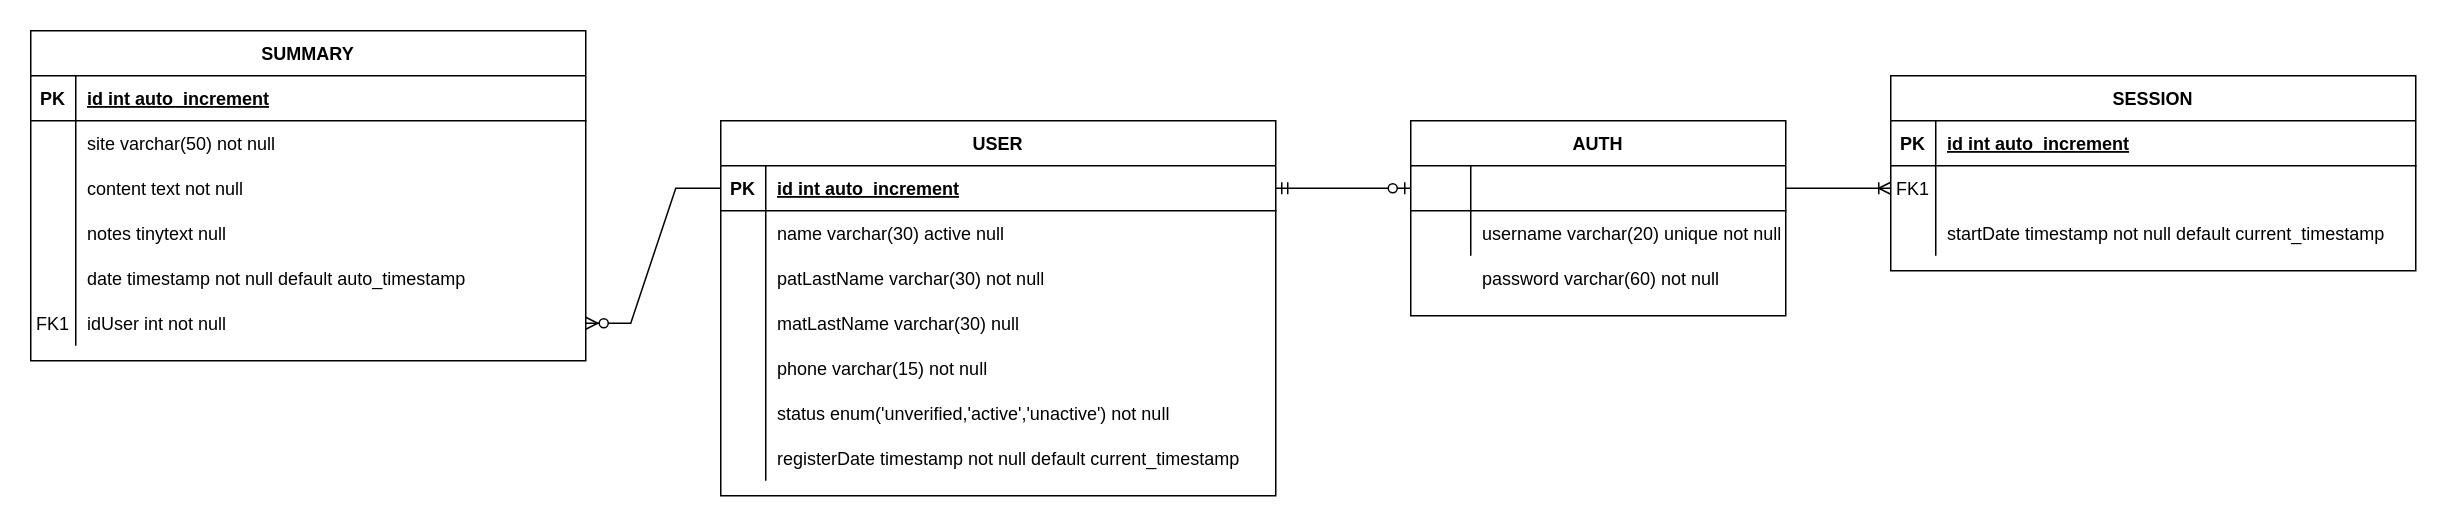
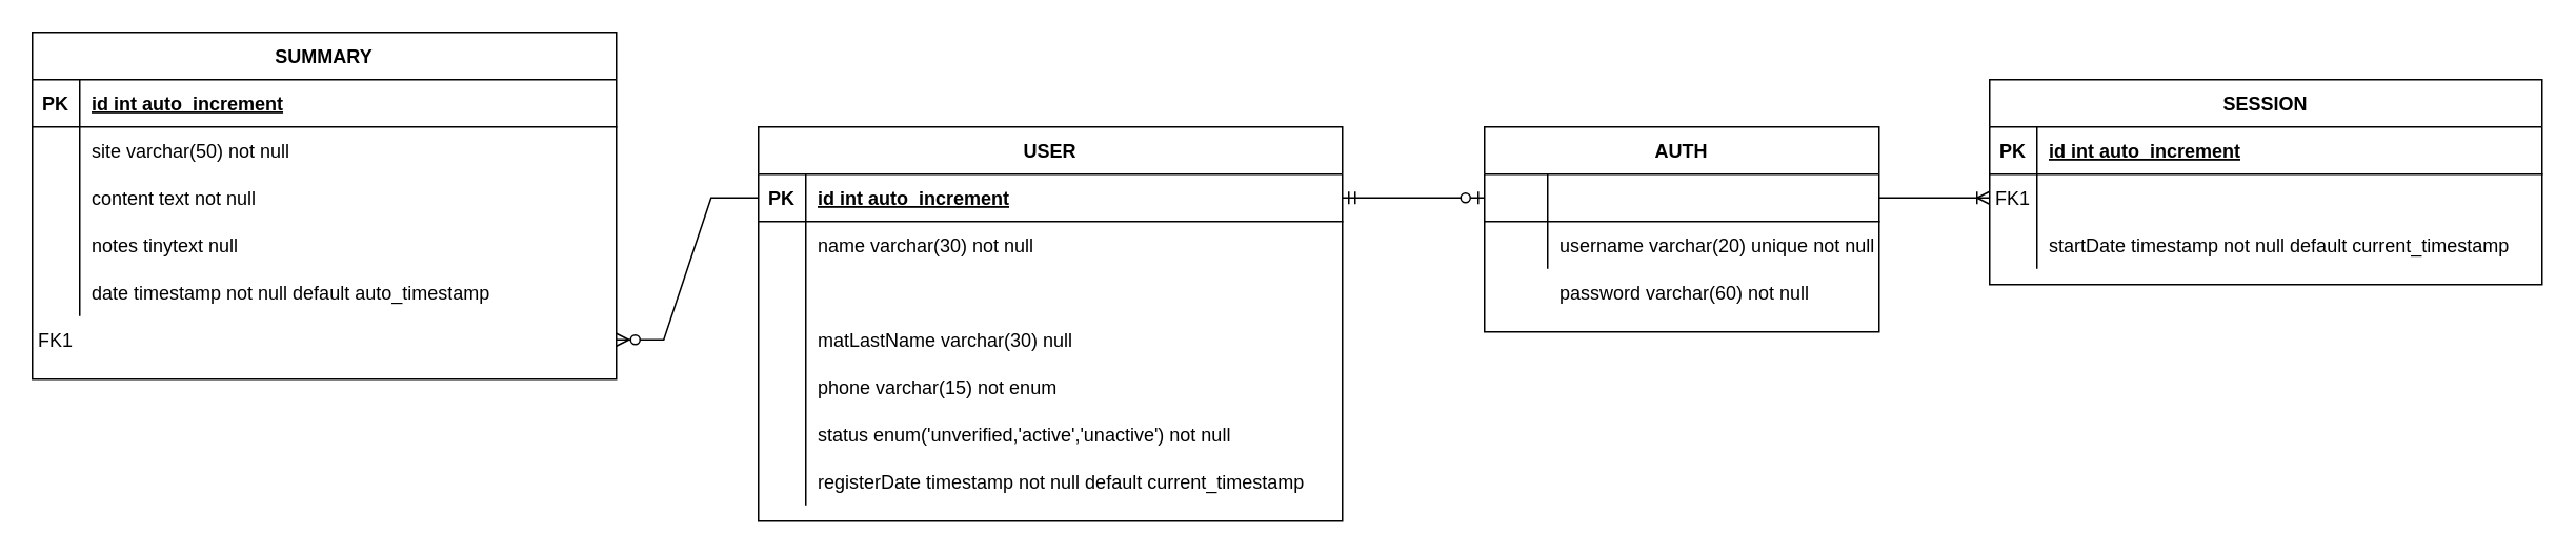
  <mxCell id="0" />
  <mxCell id="1" parent="0" />
  <mxCell id="2" value="AUTH" style="shape=table;startSize=30;container=1;collapsible=1;childLayout=tableLayout;fixedRows=1;rowLines=0;fontStyle=1;align=center;resizeLast=1;" parent="1" vertex="1"><mxGeometry x="940" y="80" width="250" height="130" as="geometry" /></mxCell>
  <mxCell id="3" value="" style="shape=partialRectangle;collapsible=0;dropTarget=0;pointerEvents=0;fillColor=none;points=[[0,0.5],[1,0.5]];portConstraint=eastwest;top=0;left=0;right=0;bottom=1;" parent="2" vertex="1"><mxGeometry y="30" width="250" height="30" as="geometry" /></mxCell>
  <mxCell id="4" value="" style="shape=partialRectangle;collapsible=0;dropTarget=0;pointerEvents=0;fillColor=none;points=[[0,0.5],[1,0.5]];portConstraint=eastwest;top=0;left=0;right=0;bottom=0;" parent="2" vertex="1"><mxGeometry y="60" width="250" height="30" as="geometry" /></mxCell>
  <mxCell id="5" value="" style="shape=partialRectangle;overflow=hidden;connectable=0;fillColor=none;top=0;left=0;bottom=0;right=0;" parent="4" vertex="1"><mxGeometry width="40" height="30" as="geometry"><mxRectangle width="40" height="30" as="alternateBounds" /></mxGeometry></mxCell>
  <mxCell id="6" value="username varchar(20) unique not null" style="shape=partialRectangle;overflow=hidden;connectable=0;fillColor=none;top=0;left=0;bottom=0;right=0;align=left;spacingLeft=6;" parent="4" vertex="1"><mxGeometry x="40" width="210" height="30" as="geometry"><mxRectangle width="210" height="30" as="alternateBounds" /></mxGeometry></mxCell>
  <mxCell id="7" value="" style="shape=partialRectangle;collapsible=0;dropTarget=0;pointerEvents=0;fillColor=none;points=[[0,0.5],[1,0.5]];portConstraint=eastwest;top=0;left=0;right=0;bottom=0;" parent="2" vertex="1"><mxGeometry y="90" width="250" height="30" as="geometry" /></mxCell>
  <mxCell id="8" value="" style="shape=partialRectangle;overflow=hidden;connectable=0;fillColor=none;top=0;left=0;bottom=0;right=0;" parent="7" vertex="1"><mxGeometry width="40" height="30" as="geometry"><mxRectangle width="40" height="30" as="alternateBounds" /></mxGeometry></mxCell>
  <mxCell id="9" value="password varchar(60) not null" style="shape=partialRectangle;overflow=hidden;connectable=0;fillColor=none;top=0;left=0;bottom=0;right=0;align=left;spacingLeft=6;" parent="7" vertex="1"><mxGeometry x="40" width="210" height="30" as="geometry"><mxRectangle width="210" height="30" as="alternateBounds" /></mxGeometry></mxCell>
  <mxCell id="10" value="SESSION" style="shape=table;startSize=30;container=1;collapsible=1;childLayout=tableLayout;fixedRows=1;rowLines=0;fontStyle=1;align=center;resizeLast=1;" parent="1" vertex="1"><mxGeometry x="1260" y="50" width="350" height="130" as="geometry" /></mxCell>
  <mxCell id="11" value="" style="shape=partialRectangle;collapsible=0;dropTarget=0;pointerEvents=0;fillColor=none;points=[[0,0.5],[1,0.5]];portConstraint=eastwest;top=0;left=0;right=0;bottom=1;" parent="10" vertex="1"><mxGeometry y="30" width="350" height="30" as="geometry" /></mxCell>
  <mxCell id="12" value="PK" style="shape=partialRectangle;overflow=hidden;connectable=0;fillColor=none;top=0;left=0;bottom=0;right=0;fontStyle=1;" parent="11" vertex="1"><mxGeometry width="30" height="30" as="geometry"><mxRectangle width="30" height="30" as="alternateBounds" /></mxGeometry></mxCell>
  <mxCell id="13" value="id int auto_increment" style="shape=partialRectangle;overflow=hidden;connectable=0;fillColor=none;top=0;left=0;bottom=0;right=0;align=left;spacingLeft=6;fontStyle=5;" parent="11" vertex="1"><mxGeometry x="30" width="320" height="30" as="geometry"><mxRectangle width="320" height="30" as="alternateBounds" /></mxGeometry></mxCell>
  <mxCell id="14" value="" style="shape=partialRectangle;collapsible=0;dropTarget=0;pointerEvents=0;fillColor=none;points=[[0,0.5],[1,0.5]];portConstraint=eastwest;top=0;left=0;right=0;bottom=0;" parent="10" vertex="1"><mxGeometry y="60" width="350" height="30" as="geometry" /></mxCell>
  <mxCell id="15" value="FK1" style="shape=partialRectangle;overflow=hidden;connectable=0;fillColor=none;top=0;left=0;bottom=0;right=0;" parent="14" vertex="1"><mxGeometry width="30" height="30" as="geometry"><mxRectangle width="30" height="30" as="alternateBounds" /></mxGeometry></mxCell>
  <mxCell id="16" value="" style="shape=partialRectangle;collapsible=0;dropTarget=0;pointerEvents=0;fillColor=none;points=[[0,0.5],[1,0.5]];portConstraint=eastwest;top=0;left=0;right=0;bottom=0;" parent="10" vertex="1"><mxGeometry y="90" width="350" height="30" as="geometry" /></mxCell>
  <mxCell id="17" value="" style="shape=partialRectangle;overflow=hidden;connectable=0;fillColor=none;top=0;left=0;bottom=0;right=0;" parent="16" vertex="1"><mxGeometry width="30" height="30" as="geometry"><mxRectangle width="30" height="30" as="alternateBounds" /></mxGeometry></mxCell>
  <mxCell id="18" value="startDate timestamp not null default current_timestamp" style="shape=partialRectangle;overflow=hidden;connectable=0;fillColor=none;top=0;left=0;bottom=0;right=0;align=left;spacingLeft=6;" parent="16" vertex="1"><mxGeometry x="30" width="320" height="30" as="geometry"><mxRectangle width="320" height="30" as="alternateBounds" /></mxGeometry></mxCell>
  <mxCell id="19" value="USER" style="shape=table;startSize=30;container=1;collapsible=1;childLayout=tableLayout;fixedRows=1;rowLines=0;fontStyle=1;align=center;resizeLast=1;" parent="1" vertex="1"><mxGeometry x="480" y="80" width="370" height="250" as="geometry" /></mxCell>
  <mxCell id="20" value="" style="shape=partialRectangle;collapsible=0;dropTarget=0;pointerEvents=0;fillColor=none;points=[[0,0.5],[1,0.5]];portConstraint=eastwest;top=0;left=0;right=0;bottom=1;" parent="19" vertex="1"><mxGeometry y="30" width="370" height="30" as="geometry" /></mxCell>
  <mxCell id="21" value="PK" style="shape=partialRectangle;overflow=hidden;connectable=0;fillColor=none;top=0;left=0;bottom=0;right=0;fontStyle=1;" parent="20" vertex="1"><mxGeometry width="30" height="30" as="geometry"><mxRectangle width="30" height="30" as="alternateBounds" /></mxGeometry></mxCell>
  <mxCell id="22" value="id int auto_increment" style="shape=partialRectangle;overflow=hidden;connectable=0;fillColor=none;top=0;left=0;bottom=0;right=0;align=left;spacingLeft=6;fontStyle=5;" parent="20" vertex="1"><mxGeometry x="30" width="340" height="30" as="geometry"><mxRectangle width="340" height="30" as="alternateBounds" /></mxGeometry></mxCell>
  <mxCell id="23" value="" style="shape=partialRectangle;collapsible=0;dropTarget=0;pointerEvents=0;fillColor=none;points=[[0,0.5],[1,0.5]];portConstraint=eastwest;top=0;left=0;right=0;bottom=0;" parent="19" vertex="1"><mxGeometry y="60" width="370" height="30" as="geometry" /></mxCell>
  <mxCell id="24" value="" style="shape=partialRectangle;overflow=hidden;connectable=0;fillColor=none;top=0;left=0;bottom=0;right=0;" parent="23" vertex="1"><mxGeometry width="30" height="30" as="geometry"><mxRectangle width="30" height="30" as="alternateBounds" /></mxGeometry></mxCell>
- <mxCell id="25" value="name varchar(30) active null" style="shape=partialRectangle;overflow=hidden;connectable=0;fillColor=none;top=0;left=0;bottom=0;right=0;align=left;spacingLeft=6;" parent="23" vertex="1"><mxGeometry x="30" width="340" height="30" as="geometry"><mxRectangle width="340" height="30" as="alternateBounds" /></mxGeometry></mxCell>
+ <mxCell id="25" value="name varchar(30) not null" style="shape=partialRectangle;overflow=hidden;connectable=0;fillColor=none;top=0;left=0;bottom=0;right=0;align=left;spacingLeft=6;" parent="23" vertex="1"><mxGeometry x="30" width="340" height="30" as="geometry"><mxRectangle width="340" height="30" as="alternateBounds" /></mxGeometry></mxCell>
  <mxCell id="26" value="" style="shape=partialRectangle;collapsible=0;dropTarget=0;pointerEvents=0;fillColor=none;points=[[0,0.5],[1,0.5]];portConstraint=eastwest;top=0;left=0;right=0;bottom=0;" parent="19" vertex="1"><mxGeometry y="90" width="370" height="30" as="geometry" /></mxCell>
  <mxCell id="27" value="" style="shape=partialRectangle;overflow=hidden;connectable=0;fillColor=none;top=0;left=0;bottom=0;right=0;" parent="26" vertex="1"><mxGeometry width="30" height="30" as="geometry"><mxRectangle width="30" height="30" as="alternateBounds" /></mxGeometry></mxCell>
- <mxCell id="28" value="patLastName varchar(30) not null" style="shape=partialRectangle;overflow=hidden;connectable=0;fillColor=none;top=0;left=0;bottom=0;right=0;align=left;spacingLeft=6;" parent="26" vertex="1"><mxGeometry x="30" width="340" height="30" as="geometry"><mxRectangle width="340" height="30" as="alternateBounds" /></mxGeometry></mxCell>
  <mxCell id="29" value="" style="shape=partialRectangle;collapsible=0;dropTarget=0;pointerEvents=0;fillColor=none;points=[[0,0.5],[1,0.5]];portConstraint=eastwest;top=0;left=0;right=0;bottom=0;" parent="19" vertex="1"><mxGeometry y="120" width="370" height="30" as="geometry" /></mxCell>
  <mxCell id="30" value="" style="shape=partialRectangle;overflow=hidden;connectable=0;fillColor=none;top=0;left=0;bottom=0;right=0;" parent="29" vertex="1"><mxGeometry width="30" height="30" as="geometry"><mxRectangle width="30" height="30" as="alternateBounds" /></mxGeometry></mxCell>
  <mxCell id="31" value="matLastName varchar(30) null" style="shape=partialRectangle;overflow=hidden;connectable=0;fillColor=none;top=0;left=0;bottom=0;right=0;align=left;spacingLeft=6;" parent="29" vertex="1"><mxGeometry x="30" width="340" height="30" as="geometry"><mxRectangle width="340" height="30" as="alternateBounds" /></mxGeometry></mxCell>
  <mxCell id="32" value="" style="shape=partialRectangle;collapsible=0;dropTarget=0;pointerEvents=0;fillColor=none;points=[[0,0.5],[1,0.5]];portConstraint=eastwest;top=0;left=0;right=0;bottom=0;" parent="19" vertex="1"><mxGeometry y="150" width="370" height="30" as="geometry" /></mxCell>
  <mxCell id="33" value="" style="shape=partialRectangle;overflow=hidden;connectable=0;fillColor=none;top=0;left=0;bottom=0;right=0;" parent="32" vertex="1"><mxGeometry width="30" height="30" as="geometry"><mxRectangle width="30" height="30" as="alternateBounds" /></mxGeometry></mxCell>
- <mxCell id="34" value="phone varchar(15) not null" style="shape=partialRectangle;overflow=hidden;connectable=0;fillColor=none;top=0;left=0;bottom=0;right=0;align=left;spacingLeft=6;" parent="32" vertex="1"><mxGeometry x="30" width="340" height="30" as="geometry"><mxRectangle width="340" height="30" as="alternateBounds" /></mxGeometry></mxCell>
+ <mxCell id="34" value="phone varchar(15) not enum" style="shape=partialRectangle;overflow=hidden;connectable=0;fillColor=none;top=0;left=0;bottom=0;right=0;align=left;spacingLeft=6;" parent="32" vertex="1"><mxGeometry x="30" width="340" height="30" as="geometry"><mxRectangle width="340" height="30" as="alternateBounds" /></mxGeometry></mxCell>
  <mxCell id="35" value="" style="shape=partialRectangle;collapsible=0;dropTarget=0;pointerEvents=0;fillColor=none;points=[[0,0.5],[1,0.5]];portConstraint=eastwest;top=0;left=0;right=0;bottom=0;" parent="19" vertex="1"><mxGeometry y="180" width="370" height="30" as="geometry" /></mxCell>
  <mxCell id="36" value="" style="shape=partialRectangle;overflow=hidden;connectable=0;fillColor=none;top=0;left=0;bottom=0;right=0;" parent="35" vertex="1"><mxGeometry width="30" height="30" as="geometry"><mxRectangle width="30" height="30" as="alternateBounds" /></mxGeometry></mxCell>
  <mxCell id="37" value="status enum('unverified,'active','unactive') not null" style="shape=partialRectangle;overflow=hidden;connectable=0;fillColor=none;top=0;left=0;bottom=0;right=0;align=left;spacingLeft=6;" parent="35" vertex="1"><mxGeometry x="30" width="340" height="30" as="geometry"><mxRectangle width="340" height="30" as="alternateBounds" /></mxGeometry></mxCell>
  <mxCell id="38" value="" style="shape=partialRectangle;collapsible=0;dropTarget=0;pointerEvents=0;fillColor=none;points=[[0,0.5],[1,0.5]];portConstraint=eastwest;top=0;left=0;right=0;bottom=0;" parent="19" vertex="1"><mxGeometry y="210" width="370" height="30" as="geometry" /></mxCell>
  <mxCell id="39" value="" style="shape=partialRectangle;overflow=hidden;connectable=0;fillColor=none;top=0;left=0;bottom=0;right=0;" parent="38" vertex="1"><mxGeometry width="30" height="30" as="geometry"><mxRectangle width="30" height="30" as="alternateBounds" /></mxGeometry></mxCell>
  <mxCell id="40" value="registerDate timestamp not null default current_timestamp" style="shape=partialRectangle;overflow=hidden;connectable=0;fillColor=none;top=0;left=0;bottom=0;right=0;align=left;spacingLeft=6;" parent="38" vertex="1"><mxGeometry x="30" width="340" height="30" as="geometry"><mxRectangle width="340" height="30" as="alternateBounds" /></mxGeometry></mxCell>
  <mxCell id="41" value="" style="edgeStyle=entityRelationEdgeStyle;fontSize=12;html=1;endArrow=ERoneToMany;rounded=0;" parent="1" source="3" target="14" edge="1"><mxGeometry width="100" height="100" relative="1" as="geometry"><mxPoint x="790" y="355" as="sourcePoint" /><mxPoint x="890" y="255" as="targetPoint" /></mxGeometry></mxCell>
  <mxCell id="42" value="" style="edgeStyle=entityRelationEdgeStyle;fontSize=12;html=1;endArrow=ERzeroToOne;startArrow=ERmandOne;rounded=0;" parent="1" source="20" target="3" edge="1"><mxGeometry width="100" height="100" relative="1" as="geometry"><mxPoint x="440" y="455" as="sourcePoint" /><mxPoint x="540" y="355" as="targetPoint" /></mxGeometry></mxCell>
  <mxCell id="43" value="SUMMARY" style="shape=table;startSize=30;container=1;collapsible=1;childLayout=tableLayout;fixedRows=1;rowLines=0;fontStyle=1;align=center;resizeLast=1;" parent="1" vertex="1"><mxGeometry x="20" y="20" width="370" height="220" as="geometry" /></mxCell>
  <mxCell id="44" value="" style="shape=partialRectangle;collapsible=0;dropTarget=0;pointerEvents=0;fillColor=none;points=[[0,0.5],[1,0.5]];portConstraint=eastwest;top=0;left=0;right=0;bottom=1;" parent="43" vertex="1"><mxGeometry y="30" width="370" height="30" as="geometry" /></mxCell>
  <mxCell id="45" value="PK" style="shape=partialRectangle;overflow=hidden;connectable=0;fillColor=none;top=0;left=0;bottom=0;right=0;fontStyle=1;" parent="44" vertex="1"><mxGeometry width="30" height="30" as="geometry"><mxRectangle width="30" height="30" as="alternateBounds" /></mxGeometry></mxCell>
  <mxCell id="46" value="id int auto_increment" style="shape=partialRectangle;overflow=hidden;connectable=0;fillColor=none;top=0;left=0;bottom=0;right=0;align=left;spacingLeft=6;fontStyle=5;" parent="44" vertex="1"><mxGeometry x="30" width="340" height="30" as="geometry"><mxRectangle width="340" height="30" as="alternateBounds" /></mxGeometry></mxCell>
  <mxCell id="47" value="" style="shape=partialRectangle;collapsible=0;dropTarget=0;pointerEvents=0;fillColor=none;points=[[0,0.5],[1,0.5]];portConstraint=eastwest;top=0;left=0;right=0;bottom=0;" parent="43" vertex="1"><mxGeometry y="60" width="370" height="30" as="geometry" /></mxCell>
  <mxCell id="48" value="" style="shape=partialRectangle;overflow=hidden;connectable=0;fillColor=none;top=0;left=0;bottom=0;right=0;" parent="47" vertex="1"><mxGeometry width="30" height="30" as="geometry"><mxRectangle width="30" height="30" as="alternateBounds" /></mxGeometry></mxCell>
  <mxCell id="49" value="site varchar(50) not null" style="shape=partialRectangle;overflow=hidden;connectable=0;fillColor=none;top=0;left=0;bottom=0;right=0;align=left;spacingLeft=6;" parent="47" vertex="1"><mxGeometry x="30" width="340" height="30" as="geometry"><mxRectangle width="340" height="30" as="alternateBounds" /></mxGeometry></mxCell>
  <mxCell id="50" value="" style="shape=partialRectangle;collapsible=0;dropTarget=0;pointerEvents=0;fillColor=none;points=[[0,0.5],[1,0.5]];portConstraint=eastwest;top=0;left=0;right=0;bottom=0;" parent="43" vertex="1"><mxGeometry y="90" width="370" height="30" as="geometry" /></mxCell>
  <mxCell id="51" value="" style="shape=partialRectangle;overflow=hidden;connectable=0;fillColor=none;top=0;left=0;bottom=0;right=0;" parent="50" vertex="1"><mxGeometry width="30" height="30" as="geometry"><mxRectangle width="30" height="30" as="alternateBounds" /></mxGeometry></mxCell>
  <mxCell id="52" value="content text not null" style="shape=partialRectangle;overflow=hidden;connectable=0;fillColor=none;top=0;left=0;bottom=0;right=0;align=left;spacingLeft=6;" parent="50" vertex="1"><mxGeometry x="30" width="340" height="30" as="geometry"><mxRectangle width="340" height="30" as="alternateBounds" /></mxGeometry></mxCell>
  <mxCell id="53" value="" style="shape=partialRectangle;collapsible=0;dropTarget=0;pointerEvents=0;fillColor=none;points=[[0,0.5],[1,0.5]];portConstraint=eastwest;top=0;left=0;right=0;bottom=0;" vertex="1" parent="43"><mxGeometry y="120" width="370" height="30" as="geometry" /></mxCell>
  <mxCell id="54" value="" style="shape=partialRectangle;overflow=hidden;connectable=0;fillColor=none;top=0;left=0;bottom=0;right=0;" vertex="1" parent="53"><mxGeometry width="30" height="30" as="geometry"><mxRectangle width="30" height="30" as="alternateBounds" /></mxGeometry></mxCell>
  <mxCell id="55" value="notes tinytext null" style="shape=partialRectangle;overflow=hidden;connectable=0;fillColor=none;top=0;left=0;bottom=0;right=0;align=left;spacingLeft=6;" vertex="1" parent="53"><mxGeometry x="30" width="340" height="30" as="geometry"><mxRectangle width="340" height="30" as="alternateBounds" /></mxGeometry></mxCell>
  <mxCell id="56" value="" style="shape=partialRectangle;collapsible=0;dropTarget=0;pointerEvents=0;fillColor=none;points=[[0,0.5],[1,0.5]];portConstraint=eastwest;top=0;left=0;right=0;bottom=0;" parent="43" vertex="1"><mxGeometry y="150" width="370" height="30" as="geometry" /></mxCell>
  <mxCell id="57" value="" style="shape=partialRectangle;overflow=hidden;connectable=0;fillColor=none;top=0;left=0;bottom=0;right=0;" parent="56" vertex="1"><mxGeometry width="30" height="30" as="geometry"><mxRectangle width="30" height="30" as="alternateBounds" /></mxGeometry></mxCell>
  <mxCell id="58" value="date timestamp not null default auto_timestamp" style="shape=partialRectangle;overflow=hidden;connectable=0;fillColor=none;top=0;left=0;bottom=0;right=0;align=left;spacingLeft=6;" parent="56" vertex="1"><mxGeometry x="30" width="340" height="30" as="geometry"><mxRectangle width="340" height="30" as="alternateBounds" /></mxGeometry></mxCell>
  <mxCell id="59" value="" style="shape=partialRectangle;collapsible=0;dropTarget=0;pointerEvents=0;fillColor=none;points=[[0,0.5],[1,0.5]];portConstraint=eastwest;top=0;left=0;right=0;bottom=0;" parent="43" vertex="1"><mxGeometry y="180" width="370" height="30" as="geometry" /></mxCell>
  <mxCell id="60" value="FK1" style="shape=partialRectangle;overflow=hidden;connectable=0;fillColor=none;top=0;left=0;bottom=0;right=0;" parent="59" vertex="1"><mxGeometry width="30" height="30" as="geometry"><mxRectangle width="30" height="30" as="alternateBounds" /></mxGeometry></mxCell>
- <mxCell id="61" value="idUser int not null" style="shape=partialRectangle;overflow=hidden;connectable=0;fillColor=none;top=0;left=0;bottom=0;right=0;align=left;spacingLeft=6;" parent="59" vertex="1"><mxGeometry x="30" width="340" height="30" as="geometry"><mxRectangle width="340" height="30" as="alternateBounds" /></mxGeometry></mxCell>
  <mxCell id="62" value="" style="edgeStyle=entityRelationEdgeStyle;fontSize=12;html=1;endArrow=ERzeroToMany;endFill=1;rounded=0;" parent="1" source="20" target="59" edge="1"><mxGeometry width="100" height="100" relative="1" as="geometry"><mxPoint x="360" y="190" as="sourcePoint" /><mxPoint x="460" y="90" as="targetPoint" /></mxGeometry></mxCell>
